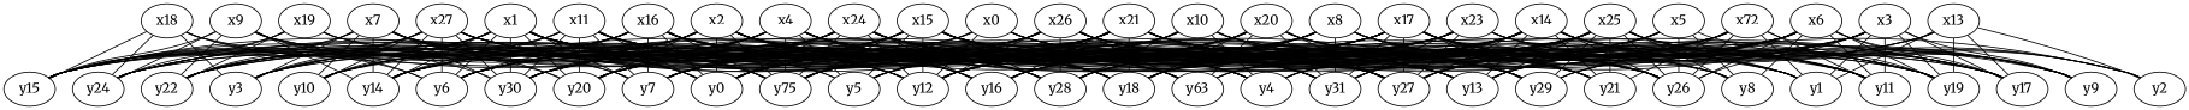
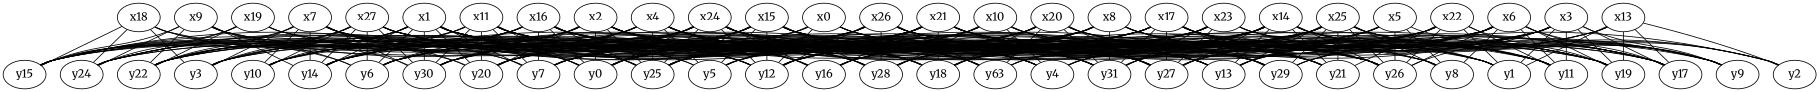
  strict graph {
    fontname=Merriweather
    node [fontname=Merriweather]
    edge [fontname=Merriweather]
    x7
    y30
    y0
    y26
    y21
    y22
-   y25 [label=y75]
+   y25
    y20
    y15
    y10
    y14
    y7
    y3
    x14
    y2
    y5
    y12
    y17
    y31
    y4
    n21 [label=y63]
    y1
    y11
    y18
    y27
    y28
    y13
    y9
    x18
    y6
    y24
    x24
    y16
    y29
    x0
    x6
    y8
    y19
    x11
    x4
    x23
    x25
    x1
    x10
    x9
    x8
    x16
    x27
    x3
    x21
    x26
    x17
    x19
    x2
    x20
    x13
-   x22 [label=x72]
+   x22
    x5
    x15
    x7 -- y30
    x7 -- y0
    x7 -- y26
    x7 -- y21
    x7 -- y22
    x7 -- y25
    x7 -- y20
    x7 -- y15
    x7 -- y10
    x7 -- y14
    x7 -- y7
    x7 -- y3
    x14 -- y30
    x14 -- y0
    x14 -- y26
    x14 -- y21
    x14 -- y25
    x14 -- y20
    x14 -- y15
    x14 -- y7
    x14 -- y2
    x14 -- y5
    x14 -- y12
    x14 -- y17
    x14 -- y31
    x14 -- y4
    x14 -- n21
    x14 -- y1
    x14 -- y11
    x14 -- y18
    x14 -- y27
    x14 -- y28
    x14 -- y13
    x14 -- y9
    x18 -- y20
    x18 -- y15
    x18 -- y3
    x18 -- y11
    x18 -- y6
    x18 -- y24
    x24 -- y30
    x24 -- y0
    x24 -- y26
    x24 -- y22
    x24 -- y25
    x24 -- y15
    x24 -- y10
    x24 -- y7
    x24 -- y12
    x24 -- y17
    x24 -- y31
    x24 -- y4
    x24 -- n21
    x24 -- y11
    x24 -- y18
    x24 -- y27
    x24 -- y13
    x24 -- y6
    x24 -- y16
    x24 -- y29
    x0 -- y21
    x0 -- y22
    x0 -- y25
    x0 -- y12
    x0 -- y31
    x0 -- y4
    x0 -- y27
    x0 -- y13
    x0 -- y24
    x6 -- y30
    x6 -- y26
    x6 -- y20
    x6 -- y15
    x6 -- y12
    x6 -- y17
    x6 -- y31
    x6 -- n21
    x6 -- y11
    x6 -- y27
    x6 -- y13
    x6 -- y9
    x6 -- y29
    x6 -- y8
    x6 -- y19
    x11 -- y30
    x11 -- y0
    x11 -- y22
    x11 -- y25
    x11 -- y20
    x11 -- y15
    x11 -- y14
    x11 -- y7
    x11 -- y12
    x11 -- y31
    x11 -- n21
    x11 -- y18
    x11 -- y27
    x11 -- y28
    x4 -- y30
    x4 -- y25
    x4 -- y20
    x4 -- y10
    x4 -- y14
    x4 -- y5
    x4 -- y4
    x4 -- n21
    x4 -- y1
    x4 -- y18
    x4 -- y28
    x4 -- y13
    x4 -- y6
    x4 -- y24
    x4 -- y16
    x4 -- y29
    x4 -- y8
    x23 -- y22
    x23 -- y14
    x23 -- y7
    x23 -- y2
    x23 -- y31
    x23 -- y11
    x23 -- y18
    x23 -- y27
    x23 -- y28
    x23 -- y9
    x23 -- y6
    x23 -- y16
    x23 -- y19
    x25 -- y0
    x25 -- y26
    x25 -- y21
    x25 -- y22
    x25 -- y25
    x25 -- y20
    x25 -- y3
    x25 -- y2
    x25 -- y17
    x25 -- y31
    x25 -- y11
    x25 -- y18
    x25 -- y27
    x25 -- y13
    x25 -- y9
    x25 -- y6
    x25 -- y29
    x25 -- y8
    x1 -- y30
    x1 -- y0
    x1 -- y22
    x1 -- y25
    x1 -- y20
    x1 -- y15
    x1 -- y10
    x1 -- y14
    x1 -- y7
    x1 -- y3
    x1 -- y5
    x1 -- y12
    x1 -- y31
    x1 -- n21
    x1 -- y18
    x1 -- y27
    x1 -- y13
    x1 -- y6
    x1 -- y29
    x10 -- y30
    x10 -- y0
    x10 -- y26
    x10 -- y14
    x10 -- y5
    x10 -- y12
    x10 -- y17
    x10 -- y4
    x10 -- y11
    x10 -- y27
    x10 -- y28
    x9 -- y30
    x9 -- y22
    x9 -- y15
    x9 -- y14
    x9 -- y18
    x9 -- y27
    x9 -- y6
    x9 -- y24
    x9 -- y29
    x8 -- y26
    x8 -- y21
    x8 -- y25
    x8 -- y15
    x8 -- y3
    x8 -- y31
    x8 -- y11
    x8 -- y18
    x8 -- y28
    x8 -- y9
    x8 -- y24
    x8 -- y16
    x8 -- y8
    x16 -- y0
    x16 -- y22
    x16 -- y25
    x16 -- y15
    x16 -- y10
    x16 -- y7
    x16 -- y3
    x16 -- y12
    x16 -- y4
    x16 -- y1
    x16 -- y28
    x16 -- y13
    x16 -- y6
    x16 -- y24
    x16 -- y16
    x16 -- y8
    x16 -- y19
    x27 -- y30
    x27 -- y0
    x27 -- y22
    x27 -- y15
    x27 -- y10
    x27 -- y14
    x27 -- y3
    x27 -- y5
    x27 -- y12
    x27 -- y4
    x27 -- y28
    x27 -- y13
    x27 -- y6
    x27 -- y16
    x3 -- y26
    x3 -- y22
    x3 -- y7
    x3 -- y12
    x3 -- y17
    x3 -- y4
    x3 -- n21
    x3 -- y1
    x3 -- y11
    x3 -- y28
    x3 -- y13
    x3 -- y9
    x3 -- y29
    x3 -- y19
    x21 -- y0
    x21 -- y21
    x21 -- y25
    x21 -- y15
    x21 -- y10
    x21 -- y14
    x21 -- y7
    x21 -- y3
    x21 -- y2
    x21 -- y5
    x21 -- y12
    x21 -- y17
    x21 -- y31
    x21 -- y1
    x21 -- y11
    x21 -- y18
    x21 -- y13
    x21 -- y6
    x21 -- y16
    x21 -- y8
    x21 -- y19
    x26 -- y0
    x26 -- y26
    x26 -- y21
    x26 -- y15
    x26 -- y14
    x26 -- y3
    x26 -- y5
    x26 -- y12
    x26 -- y17
    x26 -- n21
    x26 -- y1
    x26 -- y11
    x26 -- y28
    x26 -- y13
    x26 -- y24
    x26 -- y29
    x17 -- y30
    x17 -- y0
    x17 -- y26
    x17 -- y21
    x17 -- y25
    x17 -- y20
    x17 -- y14
    x17 -- y7
    x17 -- y12
    x17 -- y17
    x17 -- y31
    x17 -- y1
    x17 -- y11
    x17 -- y27
    x17 -- y28
    x17 -- y9
    x17 -- y6
    x17 -- y24
    x17 -- y16
    x17 -- y29
    x17 -- y19
    x19 -- y26
    x19 -- y22
    x19 -- y15
    x19 -- y7
    x19 -- y9
    x19 -- y24
    x2 -- y30
    x2 -- y0
    x2 -- y26
    x2 -- y25
    x2 -- y20
    x2 -- y15
    x2 -- y10
    x2 -- y14
    x2 -- y12
    x2 -- y17
    x2 -- y31
    x2 -- y4
    x2 -- y18
    x2 -- y27
    x2 -- y28
    x2 -- y24
    x2 -- y16
    x2 -- y19
    x20 -- y30
    x20 -- y21
    x20 -- y20
    x20 -- y7
    x20 -- y12
    x20 -- y31
    x20 -- n21
    x20 -- y1
    x20 -- y18
    x20 -- y27
    x20 -- y6
    x20 -- y16
    x20 -- y29
    x20 -- y19
    x13 -- y2
    x13 -- y17
    x13 -- y4
    x13 -- y1
    x13 -- y27
    x13 -- y29
    x13 -- y19
    x22 -- y26
    x22 -- y21
    x22 -- y25
    x22 -- y10
    x22 -- y5
    x22 -- y1
    x22 -- y11
    x22 -- y18
    x22 -- y27
    x22 -- y13
    x22 -- y19
    x5 -- y0
    x5 -- y26
    x5 -- y4
    x5 -- y18
    x5 -- y13
    x5 -- y9
    x5 -- y16
    x5 -- y8
    x15 -- y30
    x15 -- y0
    x15 -- y26
    x15 -- y25
    x15 -- y20
    x15 -- y14
    x15 -- y7
    x15 -- y5
    x15 -- y12
    x15 -- y31
    x15 -- y4
    x15 -- n21
    x15 -- y18
    x15 -- y27
    x15 -- y28
    x15 -- y13
    x15 -- y6
    x15 -- y29
    x15 -- y19
  }
